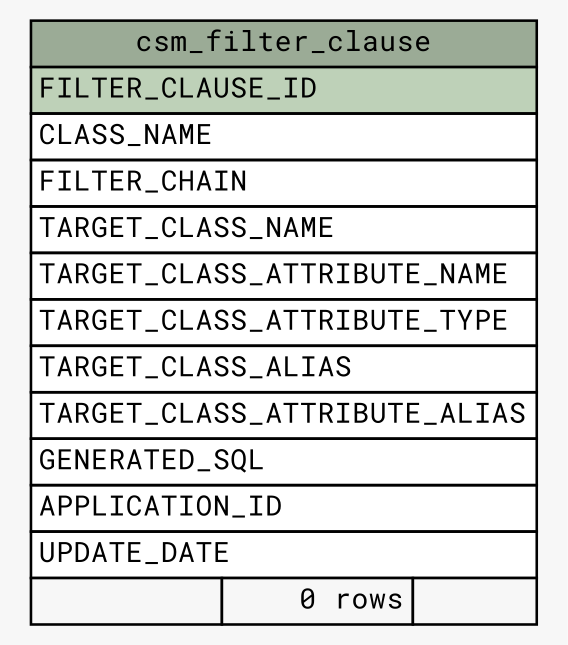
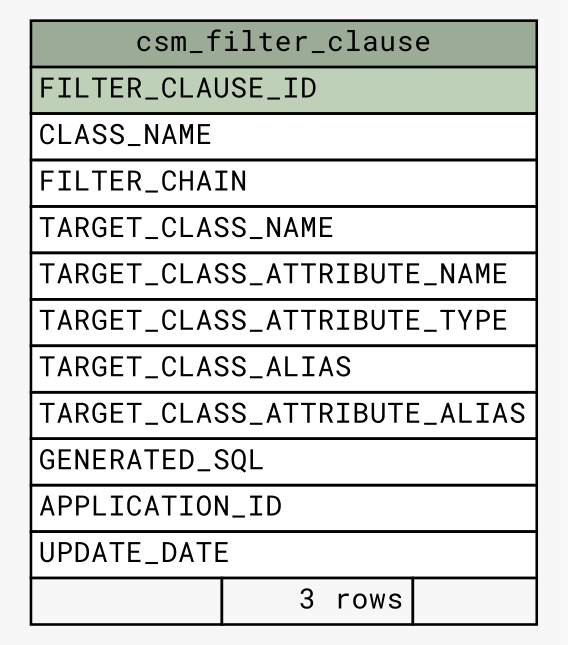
  digraph {
    bgcolor="#f7f7f7"
    rankdir=RL
    fontname="Roboto Mono"
-   n1 [fontname="Roboto Mono" fontsize=11 label=<     <TABLE BORDER="0" CELLBORDER="1" CELLSPACING="0" BGCOLOR="#ffffff">       <TR><TD PORT="csm_filter_clause.heading" COLSPAN="3" BGCOLOR="#9bab96" ALIGN="CENTER">csm_filter_clause</TD></TR>       <TR><TD PORT="FILTER_CLAUSE_ID" COLSPAN="3" BGCOLOR="#bed1b8" ALIGN="LEFT">FILTER_CLAUSE_ID</TD></TR>       <TR><TD PORT="CLASS_NAME" COLSPAN="3" ALIGN="LEFT">CLASS_NAME</TD></TR>       <TR><TD PORT="FILTER_CHAIN" COLSPAN="3" ALIGN="LEFT">FILTER_CHAIN</TD></TR>       <TR><TD PORT="TARGET_CLASS_NAME" COLSPAN="3" ALIGN="LEFT">TARGET_CLASS_NAME</TD></TR>       <TR><TD PORT="TARGET_CLASS_ATTRIBUTE_NAME" COLSPAN="3" ALIGN="LEFT">TARGET_CLASS_ATTRIBUTE_NAME</TD></TR>       <TR><TD PORT="TARGET_CLASS_ATTRIBUTE_TYPE" COLSPAN="3" ALIGN="LEFT">TARGET_CLASS_ATTRIBUTE_TYPE</TD></TR>       <TR><TD PORT="TARGET_CLASS_ALIAS" COLSPAN="3" ALIGN="LEFT">TARGET_CLASS_ALIAS</TD></TR>       <TR><TD PORT="TARGET_CLASS_ATTRIBUTE_ALIAS" COLSPAN="3" ALIGN="LEFT">TARGET_CLASS_ATTRIBUTE_ALIAS</TD></TR>       <TR><TD PORT="GENERATED_SQL" COLSPAN="3" ALIGN="LEFT">GENERATED_SQL</TD></TR>       <TR><TD PORT="APPLICATION_ID" COLSPAN="3" ALIGN="LEFT">APPLICATION_ID</TD></TR>       <TR><TD PORT="UPDATE_DATE" COLSPAN="3" ALIGN="LEFT">UPDATE_DATE</TD></TR>       <TR><TD ALIGN="LEFT" BGCOLOR="#f7f7f7">  </TD><TD ALIGN="RIGHT" BGCOLOR="#f7f7f7">0 rows</TD><TD ALIGN="RIGHT" BGCOLOR="#f7f7f7">  </TD></TR>     </TABLE>> shape=plaintext]
+   n1 [fontname="Roboto Mono" fontsize=11 label=<     <TABLE BORDER="0" CELLBORDER="1" CELLSPACING="0" BGCOLOR="#ffffff">       <TR><TD PORT="csm_filter_clause.heading" COLSPAN="3" BGCOLOR="#9bab96" ALIGN="CENTER">csm_filter_clause</TD></TR>       <TR><TD PORT="FILTER_CLAUSE_ID" COLSPAN="3" BGCOLOR="#bed1b8" ALIGN="LEFT">FILTER_CLAUSE_ID</TD></TR>       <TR><TD PORT="CLASS_NAME" COLSPAN="3" ALIGN="LEFT">CLASS_NAME</TD></TR>       <TR><TD PORT="FILTER_CHAIN" COLSPAN="3" ALIGN="LEFT">FILTER_CHAIN</TD></TR>       <TR><TD PORT="TARGET_CLASS_NAME" COLSPAN="3" ALIGN="LEFT">TARGET_CLASS_NAME</TD></TR>       <TR><TD PORT="TARGET_CLASS_ATTRIBUTE_NAME" COLSPAN="3" ALIGN="LEFT">TARGET_CLASS_ATTRIBUTE_NAME</TD></TR>       <TR><TD PORT="TARGET_CLASS_ATTRIBUTE_TYPE" COLSPAN="3" ALIGN="LEFT">TARGET_CLASS_ATTRIBUTE_TYPE</TD></TR>       <TR><TD PORT="TARGET_CLASS_ALIAS" COLSPAN="3" ALIGN="LEFT">TARGET_CLASS_ALIAS</TD></TR>       <TR><TD PORT="TARGET_CLASS_ATTRIBUTE_ALIAS" COLSPAN="3" ALIGN="LEFT">TARGET_CLASS_ATTRIBUTE_ALIAS</TD></TR>       <TR><TD PORT="GENERATED_SQL" COLSPAN="3" ALIGN="LEFT">GENERATED_SQL</TD></TR>       <TR><TD PORT="APPLICATION_ID" COLSPAN="3" ALIGN="LEFT">APPLICATION_ID</TD></TR>       <TR><TD PORT="UPDATE_DATE" COLSPAN="3" ALIGN="LEFT">UPDATE_DATE</TD></TR>       <TR><TD ALIGN="LEFT" BGCOLOR="#f7f7f7">  </TD><TD ALIGN="RIGHT" BGCOLOR="#f7f7f7">3 rows</TD><TD ALIGN="RIGHT" BGCOLOR="#f7f7f7">  </TD></TR>     </TABLE>> shape=plaintext]
  }
